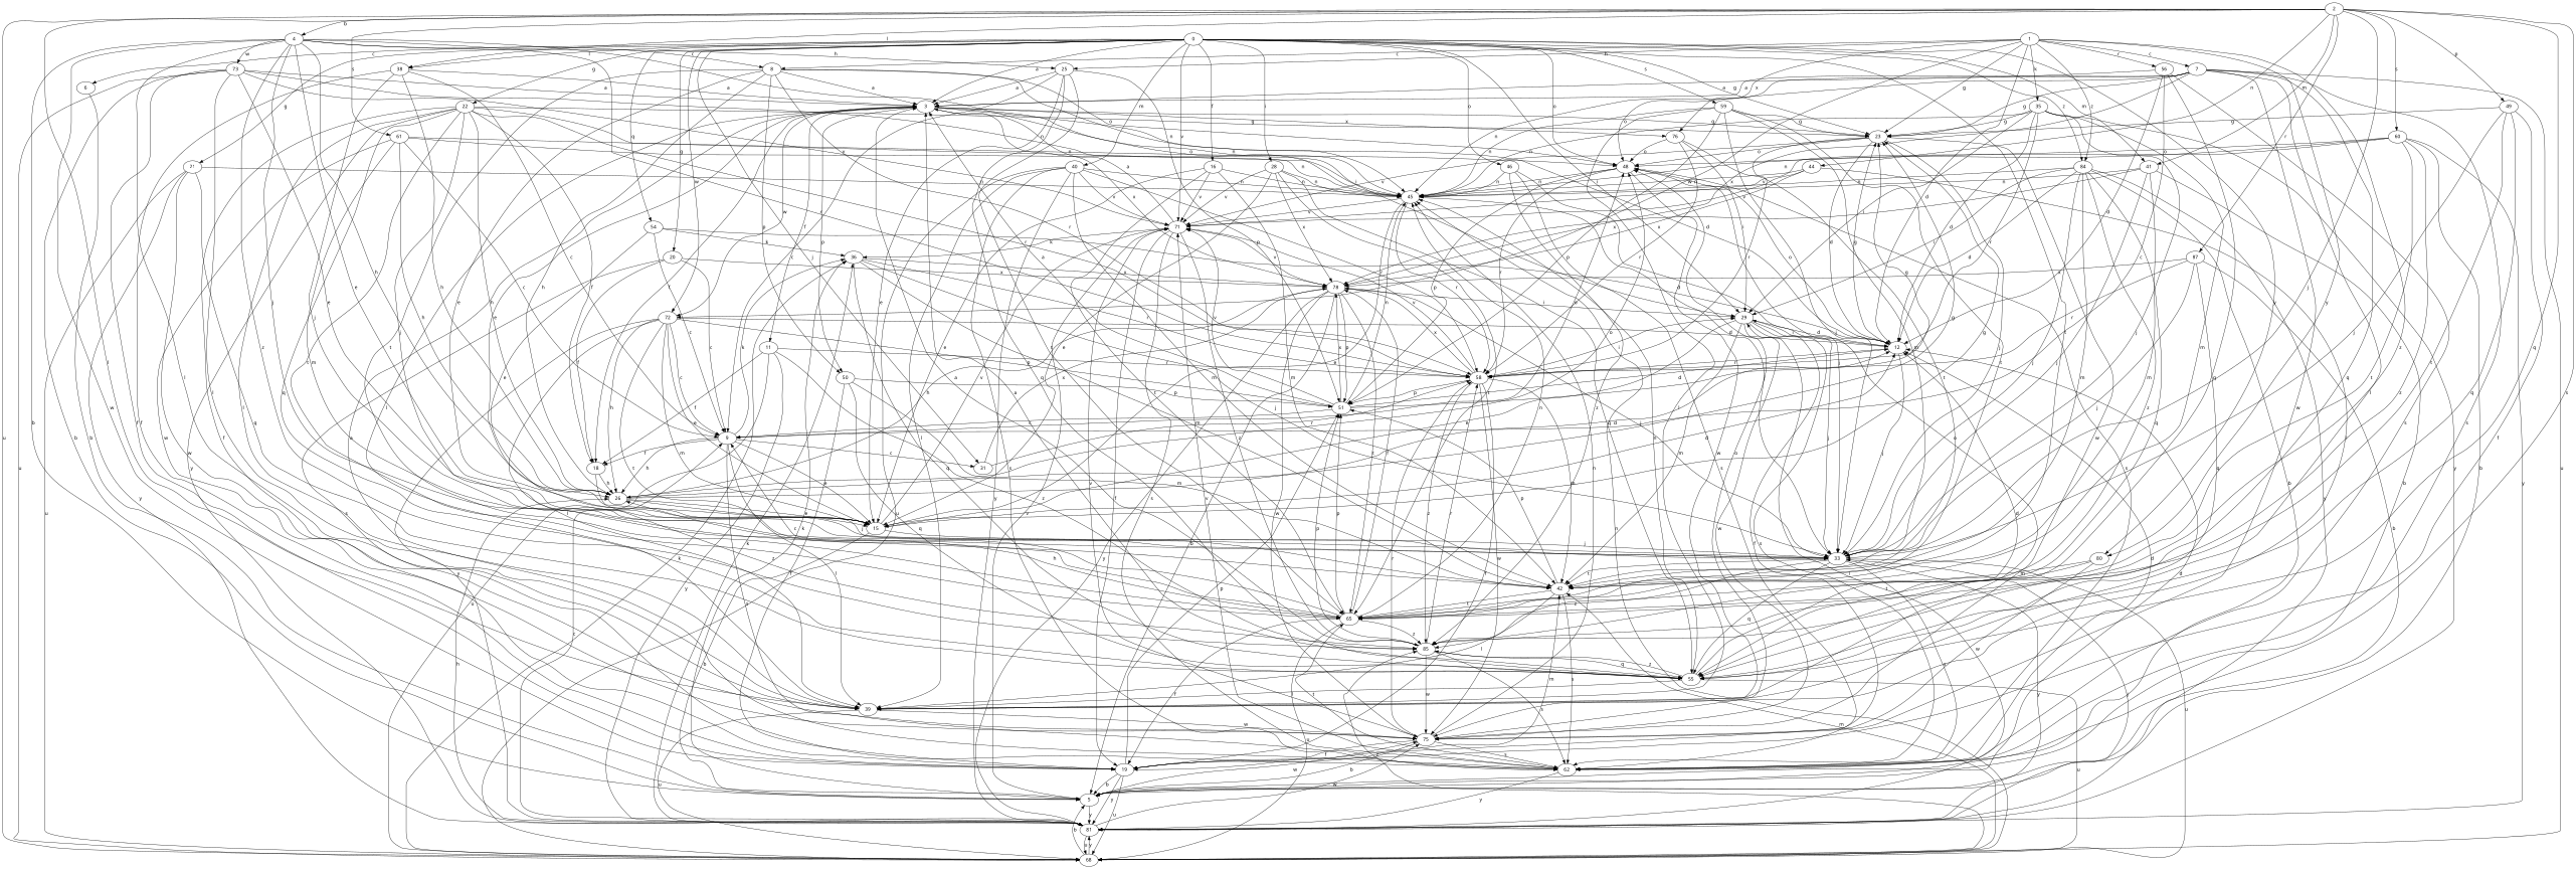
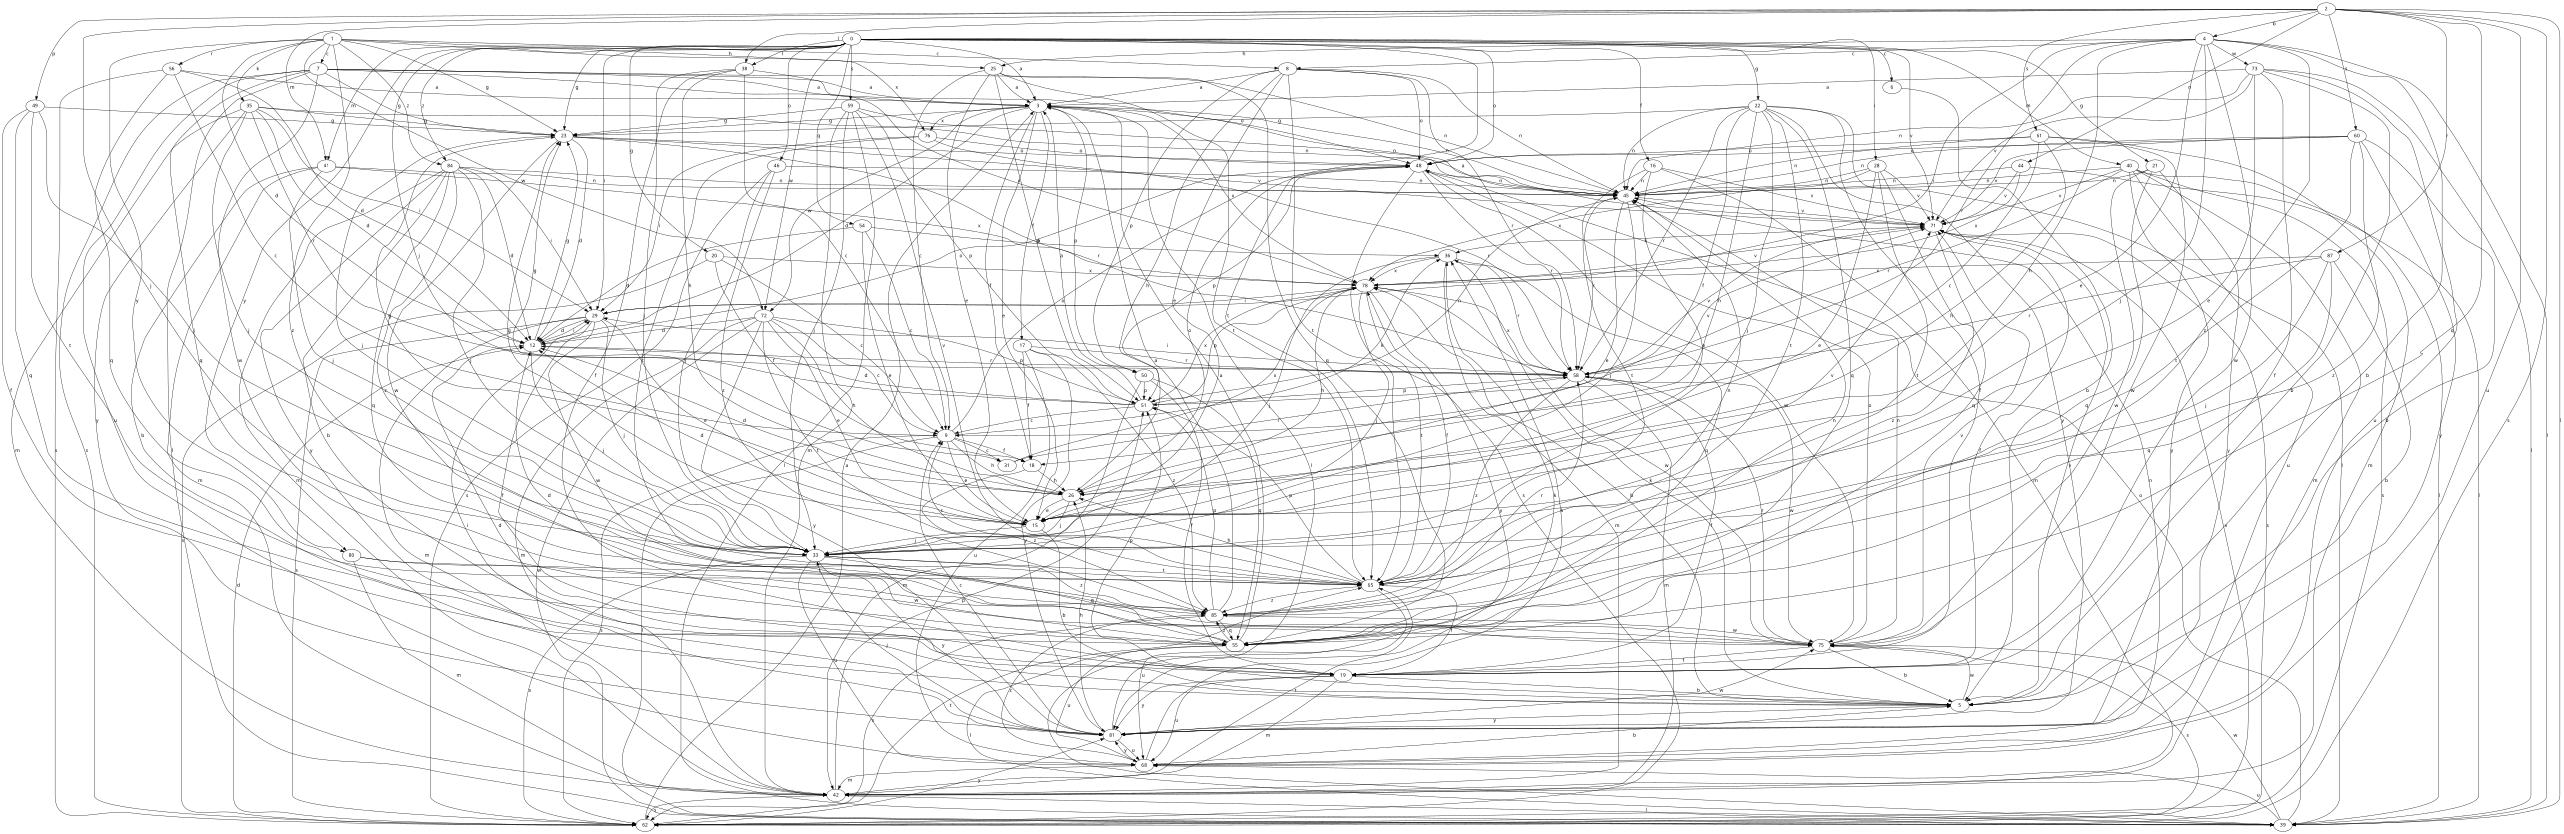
  strict digraph {
    fontname="Noto Sans"
    node [fontname="Noto Sans"]
    edge [fontname="Noto Sans"]
    0
    3
    6
    16
    20
    21
    22
    23
    28
    29
    31
    38
    40
    41
    46
    48
    54
    59
    65
    71
    72
    80
    84
    12
    76
    39
    15
-   17 [label=11]
+   17
    18
    45
    50
    78
    5
    42
    62
    9
    55
    68
    75
    81
    33
    26
    58
    19
    85
    51
    36
    1
    7
    8
    25
    35
    56
    2
    4
    44
    49
    n58 [label=87]
    60
    61
    73
    0 -> 3 [label=a]
    0 -> 6 [label=c]
    0 -> 16 [label=f]
    0 -> 20 [label=g]
    0 -> 21 [label=g]
    0 -> 22 [label=g]
    0 -> 23 [label=g]
    0 -> 28 [label=i]
    0 -> 29 [label=i]
    0 -> 31 [label=j]
    0 -> 38 [label=l]
    0 -> 40 [label=m]
    0 -> 41 [label=m]
    0 -> 46 [label=o]
    0 -> 48 [label=o]
    0 -> 54 [label=q]
    0 -> 59 [label=s]
    0 -> 65 [label=t]
    0 -> 71 [label=v]
    0 -> 72 [label=w]
    0 -> 80 [label=y]
    0 -> 84 [label=z]
    3 -> 23 [label=g]
    3 -> 72 [label=w]
    3 -> 12 [label=d]
    3 -> 76 [label=x]
    3 -> 39 [label=l]
    3 -> 15 [label=e]
    3 -> 17 [label=f]
    3 -> 18 [label=f]
    3 -> 45 [label=n]
    3 -> 50 [label=p]
    3 -> 78 [label=x]
    6 -> 5 [label=b]
    16 -> 65 [label=t]
    16 -> 71 [label=v]
    16 -> 15 [label=e]
    16 -> 45 [label=n]
    16 -> 42 [label=m]
    20 -> 18 [label=f]
    20 -> 78 [label=x]
    20 -> 62 [label=s]
    20 -> 9 [label=c]
    21 -> 45 [label=n]
    21 -> 55 [label=q]
-   21 -> 68 [label=u]
    21 -> 75 [label=w]
    21 -> 81 [label=y]
    22 -> 23 [label=g]
    22 -> 65 [label=t]
    22 -> 39 [label=l]
    22 -> 18 [label=f]
    22 -> 45 [label=n]
    22 -> 55 [label=q]
    22 -> 81 [label=y]
    22 -> 33 [label=j]
    22 -> 26 [label=h]
    22 -> 58 [label=r]
    22 -> 19 [label=f]
    23 -> 48 [label=o]
    23 -> 71 [label=v]
    23 -> 12 [label=d]
    23 -> 75 [label=w]
    23 -> 33 [label=j]
    23 -> 58 [label=r]
    28 -> 65 [label=t]
    28 -> 71 [label=v]
    28 -> 15 [label=e]
    28 -> 45 [label=n]
    28 -> 78 [label=x]
    28 -> 55 [label=q]
    29 -> 12 [label=d]
    29 -> 15 [label=e]
    29 -> 42 [label=m]
    29 -> 62 [label=s]
    29 -> 75 [label=w]
    29 -> 33 [label=j]
    29 -> 19 [label=f]
    31 -> 78 [label=x]
    31 -> 58 [label=r]
    38 -> 3 [label=a]
    38 -> 9 [label=c]
    38 -> 33 [label=j]
    38 -> 26 [label=h]
    38 -> 19 [label=f]
    40 -> 71 [label=v]
    40 -> 39 [label=l]
    40 -> 45 [label=n]
    40 -> 42 [label=m]
    40 -> 62 [label=s]
    40 -> 68 [label=u]
    40 -> 81 [label=y]
    40 -> 58 [label=r]
    41 -> 45 [label=n]
    41 -> 78 [label=x]
    41 -> 5 [label=b]
    41 -> 42 [label=m]
    41 -> 33 [label=j]
    46 -> 45 [label=n]
    46 -> 62 [label=s]
    46 -> 33 [label=j]
    46 -> 85 [label=z]
    48 -> 45 [label=n]
    48 -> 62 [label=s]
    48 -> 75 [label=w]
    48 -> 58 [label=r]
    48 -> 51 [label=p]
    54 -> 12 [label=d]
    54 -> 15 [label=e]
    54 -> 9 [label=c]
    54 -> 36 [label=k]
    59 -> 23 [label=g]
-   59 -> 65 [label=t]
+   59 -> 65 [label=v]
    59 -> 39 [label=l]
    59 -> 45 [label=n]
    59 -> 42 [label=m]
    59 -> 33 [label=j]
    59 -> 51 [label=p]
    65 -> 45 [label=n]
    65 -> 78 [label=f]
    65 -> 9 [label=c]
    65 -> 68 [label=u]
    65 -> 26 [label=h]
    65 -> 19 [label=f]
    65 -> 85 [label=z]
    65 -> 51 [label=p]
    71 -> 3 [label=a]
    71 -> 62 [label=s]
    71 -> 19 [label=f]
    71 -> 85 [label=z]
    71 -> 36 [label=k]
    72 -> 65 [label=t]
    72 -> 12 [label=d]
-   72 -> 39 [label=l]
+   72 -> 39 [label=w]
    72 -> 15 [label=e]
    72 -> 42 [label=m]
    72 -> 9 [label=c]
    72 -> 81 [label=y]
    72 -> 26 [label=h]
    72 -> 51 [label=p]
    80 -> 65 [label=t]
    80 -> 42 [label=m]
    80 -> 75 [label=w]
    84 -> 29 [label=i]
    84 -> 12 [label=d]
    84 -> 45 [label=n]
    84 -> 5 [label=b]
    84 -> 42 [label=m]
    84 -> 55 [label=q]
    84 -> 81 [label=y]
    84 -> 33 [label=j]
    84 -> 85 [label=z]
    12 -> 23 [label=g]
    12 -> 29 [label=i]
    12 -> 48 [label=o]
    12 -> 33 [label=j]
    12 -> 58 [label=r]
    76 -> 29 [label=i]
    76 -> 48 [label=o]
    76 -> 65 [label=t]
    76 -> 58 [label=r]
    39 -> 48 [label=o]
    39 -> 68 [label=u]
    39 -> 75 [label=w]
    15 -> 23 [label=g]
    15 -> 71 [label=v]
    15 -> 12 [label=d]
    15 -> 5 [label=b]
    15 -> 33 [label=j]
    17 -> 18 [label=f]
    17 -> 68 [label=u]
    17 -> 81 [label=y]
    17 -> 58 [label=r]
    17 -> 85 [label=z]
    18 -> 26 [label=h]
    18 -> 85 [label=z]
    45 -> 71 [label=v]
    45 -> 15 [label=e]
    45 -> 33 [label=j]
    45 -> 58 [label=r]
    50 -> 42 [label=m]
    50 -> 55 [label=q]
    50 -> 19 [label=f]
    50 -> 51 [label=p]
    78 -> 29 [label=i]
    78 -> 65 [label=t]
    78 -> 71 [label=v]
-   78 -> 5 [label=b]
+   5 -> 78 [label=b]
    78 -> 75 [label=w]
    78 -> 81 [label=y]
    78 -> 33 [label=j]
    78 -> 26 [label=h]
    78 -> 51 [label=p]
    5 -> 71 [label=v]
    5 -> 12 [label=d]
    5 -> 75 [label=w]
    5 -> 81 [label=y]
    5 -> 36 [label=k]
    42 -> 65 [label=t]
    42 -> 39 [label=l]
    42 -> 62 [label=s]
    42 -> 51 [label=p]
    62 -> 3 [label=a]
    62 -> 65 [label=t]
    62 -> 71 [label=v]
    62 -> 12 [label=d]
    62 -> 81 [label=y]
    9 -> 31 [label=c]
    9 -> 48 [label=o]
    9 -> 39 [label=l]
    9 -> 15 [label=e]
    9 -> 18 [label=f]
    9 -> 62 [label=s]
    9 -> 26 [label=h]
    9 -> 36 [label=k]
    55 -> 3 [label=a]
    55 -> 12 [label=d]
    55 -> 39 [label=l]
    55 -> 45 [label=n]
    55 -> 68 [label=u]
    55 -> 85 [label=z]
    68 -> 45 [label=n]
    68 -> 5 [label=b]
    68 -> 42 [label=m]
    68 -> 81 [label=y]
    68 -> 85 [label=z]
    68 -> 36 [label=k]
    75 -> 48 [label=o]
    75 -> 71 [label=v]
    75 -> 45 [label=n]
    75 -> 5 [label=b]
    75 -> 62 [label=s]
    75 -> 58 [label=r]
    75 -> 19 [label=f]
    81 -> 29 [label=i]
    81 -> 9 [label=c]
    81 -> 68 [label=u]
    81 -> 75 [label=w]
    81 -> 33 [label=j]
    81 -> 26 [label=h]
    81 -> 36 [label=k]
-   33 -> 42 [label=t]
+   33 -> 65 [label=t]
    33 -> 62 [label=s]
    33 -> 55 [label=q]
    33 -> 68 [label=u]
    33 -> 81 [label=y]
    33 -> 85 [label=z]
    26 -> 23 [label=g]
    26 -> 48 [label=o]
    26 -> 12 [label=d]
    26 -> 15 [label=e]
    26 -> 33 [label=j]
    58 -> 29 [label=i]
    58 -> 71 [label=v]
    58 -> 78 [label=x]
    58 -> 42 [label=m]
    58 -> 75 [label=w]
    58 -> 19 [label=f]
    58 -> 85 [label=z]
    58 -> 51 [label=p]
    19 -> 5 [label=b]
    19 -> 42 [label=m]
    19 -> 68 [label=u]
    19 -> 81 [label=y]
    19 -> 51 [label=p]
    85 -> 3 [label=a]
    85 -> 62 [label=s]
    85 -> 55 [label=q]
    85 -> 75 [label=w]
    85 -> 58 [label=r]
    85 -> 51 [label=p]
    51 -> 3 [label=a]
    51 -> 23 [label=g]
    51 -> 71 [label=v]
    51 -> 12 [label=d]
    51 -> 45 [label=n]
    51 -> 78 [label=x]
    51 -> 9 [label=c]
    36 -> 78 [label=x]
    36 -> 42 [label=m]
    36 -> 55 [label=q]
    36 -> 33 [label=j]
    36 -> 58 [label=r]
    1 -> 23 [label=g]
    1 -> 72 [label=w]
    1 -> 80 [label=y]
    1 -> 84 [label=z]
    1 -> 12 [label=d]
    1 -> 76 [label=x]
    1 -> 85 [label=z]
    1 -> 7 [label=c]
    1 -> 8 [label=c]
    1 -> 25 [label=h]
    1 -> 35 [label=k]
    1 -> 56 [label=r]
    7 -> 3 [label=a]
    7 -> 23 [label=g]
    7 -> 48 [label=o]
    7 -> 39 [label=l]
    7 -> 45 [label=n]
    7 -> 78 [label=x]
    7 -> 62 [label=s]
    7 -> 55 [label=q]
    7 -> 68 [label=u]
    7 -> 75 [label=w]
    8 -> 3 [label=a]
    8 -> 48 [label=o]
    8 -> 65 [label=t]
    8 -> 15 [label=e]
    8 -> 45 [label=n]
    8 -> 50 [label=p]
    8 -> 26 [label=h]
    8 -> 58 [label=r]
    25 -> 3 [label=a]
    25 -> 65 [label=t]
    25 -> 15 [label=e]
    25 -> 9 [label=c]
    25 -> 55 [label=q]
    25 -> 51 [label=p]
    35 -> 23 [label=g]
    35 -> 29 [label=i]
    35 -> 12 [label=d]
    35 -> 45 [label=n]
    35 -> 42 [label=m]
    35 -> 81 [label=y]
    35 -> 33 [label=j]
    35 -> 58 [label=r]
    56 -> 3 [label=a]
    56 -> 12 [label=d]
    56 -> 62 [label=s]
    56 -> 9 [label=c]
    56 -> 55 [label=q]
    2 -> 38 [label=l]
    2 -> 41 [label=m]
    2 -> 39 [label=l]
    2 -> 62 [label=s]
    2 -> 55 [label=q]
    2 -> 68 [label=u]
    2 -> 33 [label=j]
    2 -> 4 [label=b]
    2 -> 44 [label=n]
    2 -> 49 [label=p]
    2 -> n58 [label=r]
    2 -> 60 [label=s]
    2 -> 61 [label=s]
    4 -> 29 [label=i]
    4 -> 39 [label=l]
    4 -> 15 [label=e]
    4 -> 5 [label=b]
    4 -> 33 [label=j]
    4 -> 26 [label=h]
    4 -> 58 [label=r]
    4 -> 19 [label=w]
    4 -> 85 [label=z]
    4 -> 8 [label=c]
    4 -> 25 [label=h]
    4 -> 73 [label=w]
    44 -> 71 [label=v]
    44 -> 39 [label=l]
    44 -> 45 [label=n]
    44 -> 78 [label=x]
    49 -> 23 [label=g]
    49 -> 65 [label=t]
    49 -> 55 [label=q]
    49 -> 33 [label=j]
    49 -> 19 [label=f]
    n58 -> 78 [label=x]
    n58 -> 5 [label=b]
    n58 -> 55 [label=q]
    n58 -> 33 [label=j]
    n58 -> 58 [label=r]
    60 -> 48 [label=o]
    60 -> 65 [label=t]
    60 -> 71 [label=v]
    60 -> 45 [label=n]
    60 -> 5 [label=b]
    60 -> 81 [label=y]
    60 -> 85 [label=z]
    61 -> 48 [label=o]
    61 -> 45 [label=n]
    61 -> 42 [label=m]
    61 -> 9 [label=c]
    61 -> 75 [label=w]
    61 -> 26 [label=h]
    73 -> 3 [label=a]
    73 -> 71 [label=v]
    73 -> 39 [label=l]
    73 -> 15 [label=e]
    73 -> 45 [label=n]
    73 -> 5 [label=b]
    73 -> 68 [label=u]
    73 -> 19 [label=f]
  }
